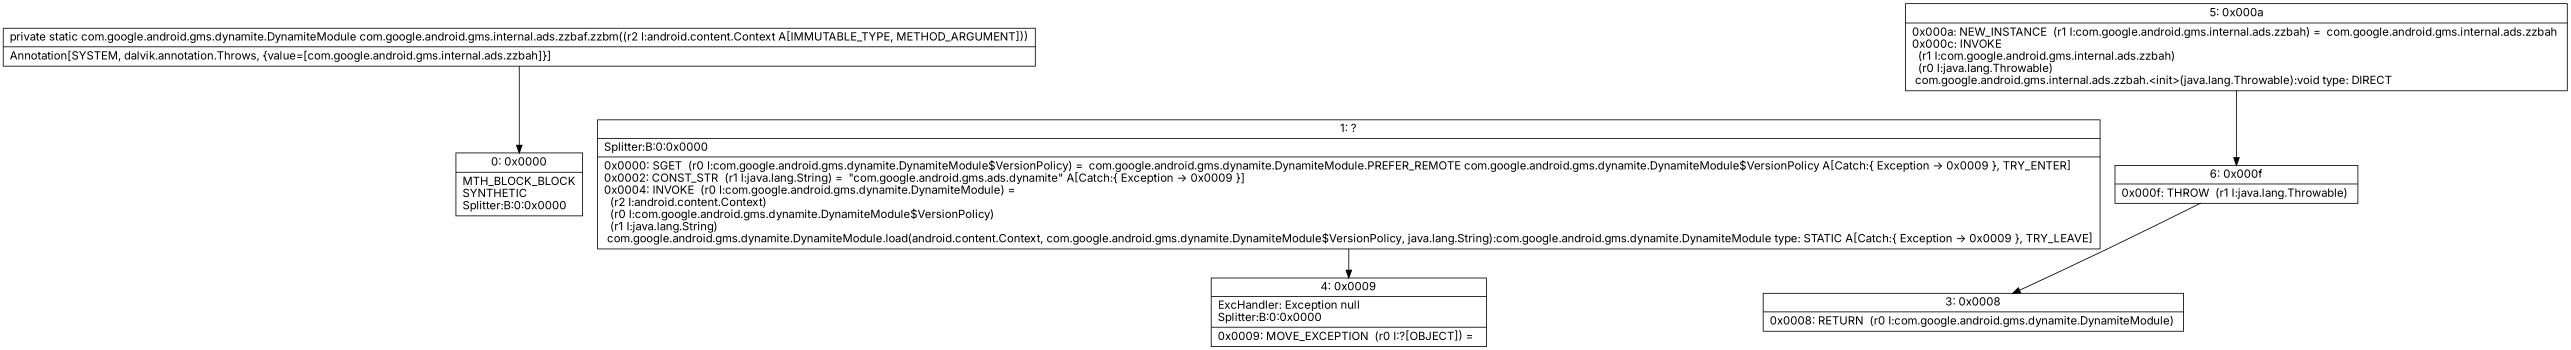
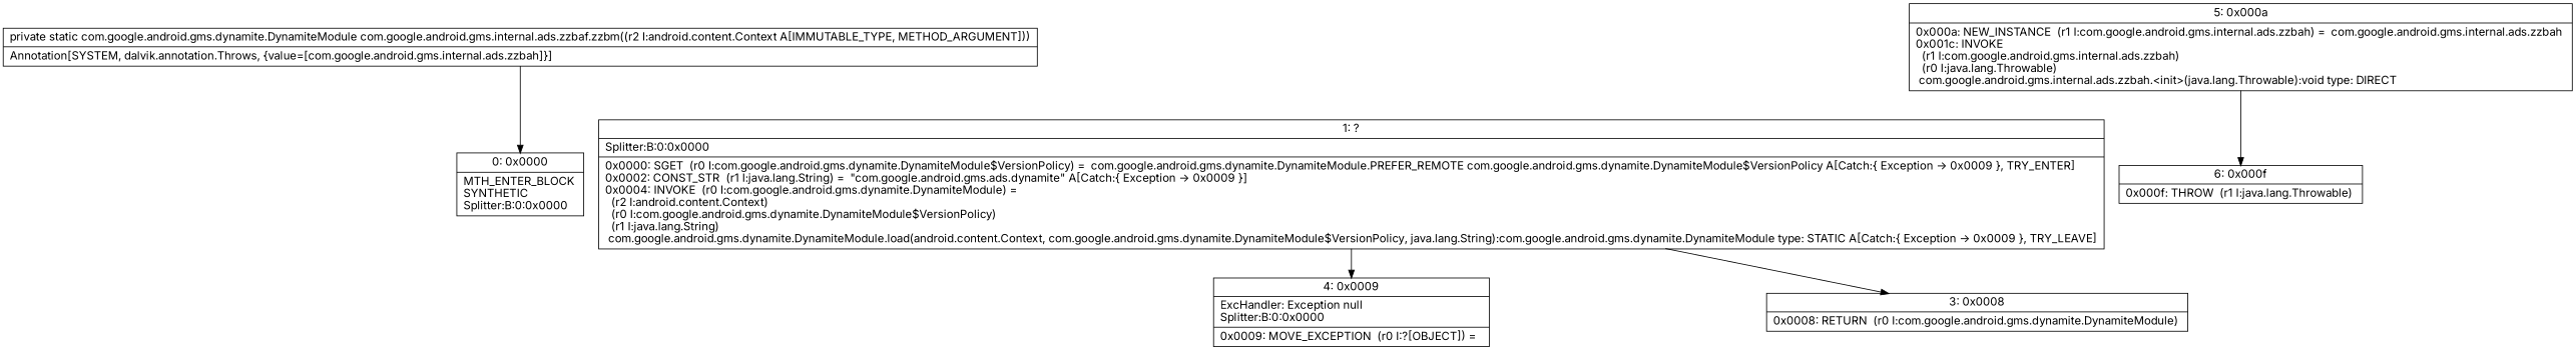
  digraph {
    fontname=Inter
    node [fontname=Inter shape=record]
    edge [fontname=Inter]
-   n1 [label="{0\:\ 0x0000|MTH_BLOCK_BLOCK\lSYNTHETIC\lSplitter:B:0:0x0000\l}"]
+   n1 [label="{0\:\ 0x0000|MTH_ENTER_BLOCK\lSYNTHETIC\lSplitter:B:0:0x0000\l}"]
    n2 [label="{1\:\ ?|Splitter:B:0:0x0000\l|0x0000: SGET  (r0 I:com.google.android.gms.dynamite.DynamiteModule$VersionPolicy) =  com.google.android.gms.dynamite.DynamiteModule.PREFER_REMOTE com.google.android.gms.dynamite.DynamiteModule$VersionPolicy A[Catch:\{ Exception \-\> 0x0009 \}, TRY_ENTER]\l0x0002: CONST_STR  (r1 I:java.lang.String) =  \"com.google.android.gms.ads.dynamite\" A[Catch:\{ Exception \-\> 0x0009 \}]\l0x0004: INVOKE  (r0 I:com.google.android.gms.dynamite.DynamiteModule) = \l  (r2 I:android.content.Context)\l  (r0 I:com.google.android.gms.dynamite.DynamiteModule$VersionPolicy)\l  (r1 I:java.lang.String)\l com.google.android.gms.dynamite.DynamiteModule.load(android.content.Context, com.google.android.gms.dynamite.DynamiteModule$VersionPolicy, java.lang.String):com.google.android.gms.dynamite.DynamiteModule type: STATIC A[Catch:\{ Exception \-\> 0x0009 \}, TRY_LEAVE]\l}"]
    n3 [label="{4\:\ 0x0009|ExcHandler: Exception null\lSplitter:B:0:0x0000\l|0x0009: MOVE_EXCEPTION  (r0 I:?[OBJECT]) =  \l}"]
    n4 [label="{3\:\ 0x0008|0x0008: RETURN  (r0 I:com.google.android.gms.dynamite.DynamiteModule) \l}"]
-   n5 [label="{5\:\ 0x000a|0x000a: NEW_INSTANCE  (r1 I:com.google.android.gms.internal.ads.zzbah) =  com.google.android.gms.internal.ads.zzbah \l0x000c: INVOKE  \l  (r1 I:com.google.android.gms.internal.ads.zzbah)\l  (r0 I:java.lang.Throwable)\l com.google.android.gms.internal.ads.zzbah.\<init\>(java.lang.Throwable):void type: DIRECT \l}"]
+   n5 [label="{5\:\ 0x000a|0x000a: NEW_INSTANCE  (r1 I:com.google.android.gms.internal.ads.zzbah) =  com.google.android.gms.internal.ads.zzbah \l0x001c: INVOKE  \l  (r1 I:com.google.android.gms.internal.ads.zzbah)\l  (r0 I:java.lang.Throwable)\l com.google.android.gms.internal.ads.zzbah.\<init\>(java.lang.Throwable):void type: DIRECT \l}"]
    n6 [label="{6\:\ 0x000f|0x000f: THROW  (r1 I:java.lang.Throwable) \l}"]
    n7 [label="{private static com.google.android.gms.dynamite.DynamiteModule com.google.android.gms.internal.ads.zzbaf.zzbm((r2 I:android.content.Context A[IMMUTABLE_TYPE, METHOD_ARGUMENT]))  | Annotation[SYSTEM, dalvik.annotation.Throws, \{value=[com.google.android.gms.internal.ads.zzbah]\}]\l}"]
    n2 -> n3
-   n6 -> n4
+   n2 -> n4
    n5 -> n6
    n7 -> n1
  }
